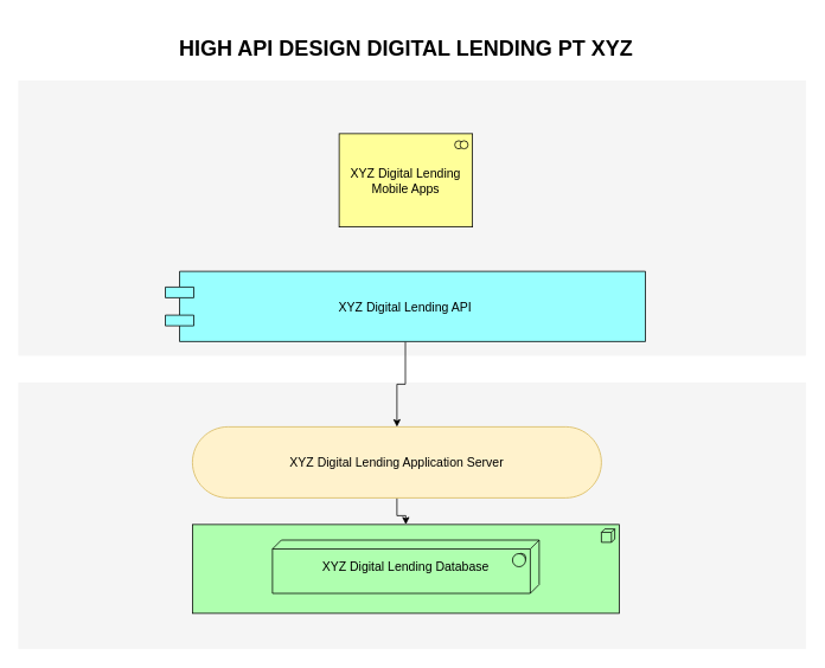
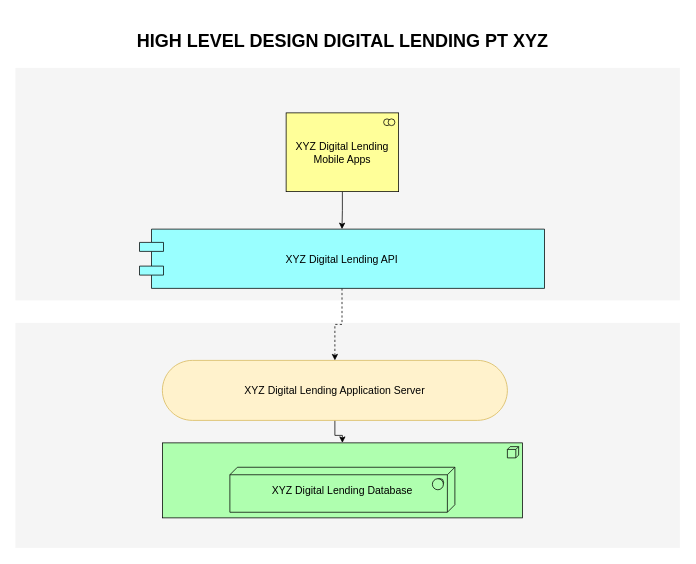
  <mxCell id="0" />
  <mxCell id="1" parent="0" />
  <mxCell id="2" value="" style="whiteSpace=wrap;html=1;strokeColor=none;strokeWidth=1;fillColor=#f5f5f5;fontSize=14;" parent="1" vertex="1"><mxGeometry x="20" y="90" width="886" height="310" as="geometry" /></mxCell>
  <mxCell id="3" value="" style="whiteSpace=wrap;html=1;strokeColor=none;strokeWidth=1;fillColor=#f5f5f5;fontSize=14;" parent="1" vertex="1"><mxGeometry x="20" y="430" width="886" height="300" as="geometry" /></mxCell>
  <mxCell id="4" value="" style="html=1;whiteSpace=wrap;fillColor=#AFFFAF;shape=mxgraph.archimate3.application;appType=node;archiType=square;fontSize=14;verticalAlign=top;" parent="1" vertex="1"><mxGeometry x="216" y="590" width="480" height="100" as="geometry" /></mxCell>
- <mxCell id="5" value="XYZ Digital Lending Database" style="html=1;whiteSpace=wrap;fillColor=#AFFFAF;shape=mxgraph.archimate3.tech;techType=sysSw;fontSize=14;" parent="1" vertex="1"><mxGeometry x="306" y="607.5" width="300" height="60" as="geometry" /></mxCell>
+ <mxCell id="5" value="XYZ Digital Lending Database" style="html=1;whiteSpace=wrap;fillColor=#AFFFAF;shape=mxgraph.archimate3.tech;techType=sysSw;fontSize=14;" parent="1" vertex="1"><mxGeometry x="306" y="622.5" width="300" height="60" as="geometry" /></mxCell>
  <mxCell id="6" style="edgeStyle=orthogonalEdgeStyle;rounded=0;orthogonalLoop=1;jettySize=auto;html=1;" parent="1" source="7" target="4" edge="1"><mxGeometry relative="1" as="geometry" /></mxCell>
  <mxCell id="7" value="XYZ Digital Lending Application Server" style="html=1;whiteSpace=wrap;fillColor=#fff2cc;shape=mxgraph.archimate3.service;fontSize=14;strokeColor=#d6b656;" parent="1" vertex="1"><mxGeometry x="216" y="480" width="460" height="80" as="geometry" /></mxCell>
- <mxCell id="8" value="" style="edgeStyle=orthogonalEdgeStyle;rounded=0;orthogonalLoop=1;jettySize=auto;html=1;" parent="1" source="9" target="7" edge="1"><mxGeometry relative="1" as="geometry" /></mxCell>
+ <mxCell id="8" value="" style="edgeStyle=orthogonalEdgeStyle;rounded=0;orthogonalLoop=1;jettySize=auto;html=1;dashed=1;" parent="1" source="9" target="7" edge="1"><mxGeometry relative="1" as="geometry" /></mxCell>
  <mxCell id="9" value="XYZ Digital Lending API" style="shape=component;align=center;fillColor=#99ffff;gradientColor=none;fontSize=14;" parent="1" vertex="1"><mxGeometry x="185.5" y="305" width="540" height="79" as="geometry" /></mxCell>
+ <mxCell id="10" value="" style="edgeStyle=orthogonalEdgeStyle;rounded=0;orthogonalLoop=1;jettySize=auto;html=1;" parent="1" source="11" target="9" edge="1"><mxGeometry relative="1" as="geometry" /></mxCell>
  <mxCell id="11" value="XYZ Digital Lending Mobile Apps" style="html=1;whiteSpace=wrap;fillColor=#ffff99;shape=mxgraph.archimate3.application;appType=collab;archiType=square;fontSize=14;" parent="1" vertex="1"><mxGeometry x="381" y="150" width="150" height="105" as="geometry" /></mxCell>
  <mxCell id="12" style="edgeStyle=orthogonalEdgeStyle;rounded=0;orthogonalLoop=1;jettySize=auto;html=1;exitX=0.5;exitY=1;exitDx=0;exitDy=0;" parent="1" edge="1"><mxGeometry relative="1" as="geometry"><mxPoint x="463" y="410" as="sourcePoint" /><mxPoint x="463" y="410" as="targetPoint" /></mxGeometry></mxCell>
- <mxCell id="13" value="&lt;h1&gt;HIGH API DESIGN DIGITAL LENDING PT XYZ&lt;/h1&gt;" style="text;html=1;align=center;verticalAlign=middle;resizable=0;points=[];autosize=1;strokeColor=none;fillColor=none;" parent="1" vertex="1"><mxGeometry x="171" y="20" width="570" height="70" as="geometry" /></mxCell>
+ <mxCell id="13" value="&lt;h1&gt;HIGH LEVEL DESIGN DIGITAL LENDING PT XYZ&lt;/h1&gt;" style="text;html=1;align=center;verticalAlign=middle;resizable=0;points=[];autosize=1;strokeColor=none;fillColor=none;" parent="1" vertex="1"><mxGeometry x="171" y="20" width="570" height="70" as="geometry" /></mxCell>
